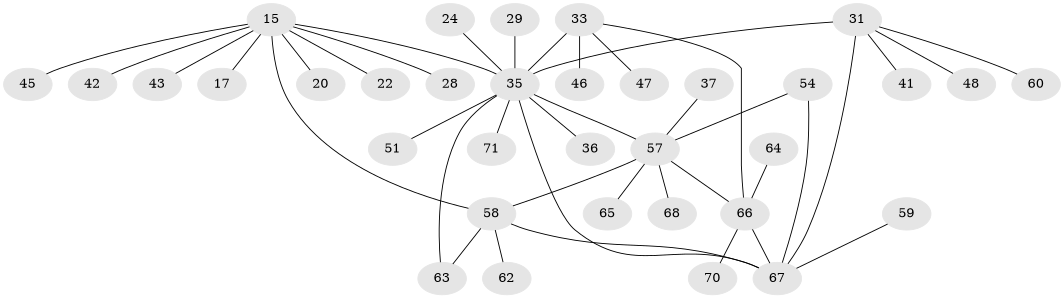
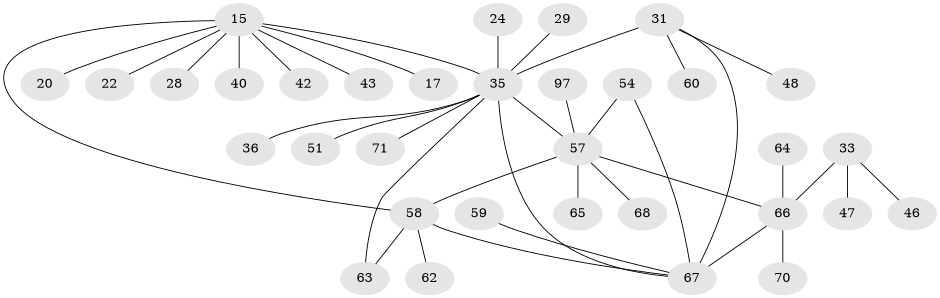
  graph {
    node [color=gray90 style=filled]
    15 [super="+14"]
    17
    20
    n4 [label=22]
    28
    35 [super="+32+30+12"]
-   40 [label=45]
+   40
    42
    43
    58 [super="+34"]
    67 [super="+3+23+50"]
    36
    51 [super="+44"]
    57 [super="+56+55+4"]
    63 [super="+39"]
    71 [super="+69"]
    62
    24
    29
    31 [super="+9"]
-   41
    48 [super="+38"]
    60 [super="+25"]
    33 [super="+16+10+27"]
    46
    47
    66 [super="+2+49"]
    70
    65
    68
-   37
+   37 [label=97]
    54 [super="+18"]
    59
    64 [super="+53"]
    15 -- 17
    15 -- 20
    15 -- n4
    15 -- 28
    15 -- 35 [weight=2]
    15 -- 40
    15 -- 42
    15 -- 43
    15 -- 58 [weight=2]
    35 -- 67
    35 -- 36
    35 -- 51
    35 -- 57 [weight=4]
    35 -- 63
    35 -- 71
    58 -- 67
    58 -- 63
    58 -- 62
    57 -- 58
    57 -- 66
    57 -- 65
    57 -- 68
    24 -- 35 [weight=2]
    29 -- 35
    31 -- 35 [weight=3]
    31 -- 67
-   31 -- 41
    31 -- 48
    31 -- 60
-   33 -- 35 [weight=3]
    33 -- 46
    33 -- 47
    33 -- 66
    66 -- 67 [weight=2]
    66 -- 70
    37 -- 57
    54 -- 67
    54 -- 57
    59 -- 67
    64 -- 66
  }
